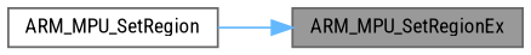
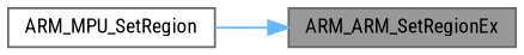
  digraph {
    rankdir=RL
    fontname="Roboto Condensed"
    node [fontname="Roboto Condensed" fontsize=10 shape=box style=filled]
-   n1 [color=gray40 fillcolor=grey60 fontcolor=black height=0.2 label=ARM_MPU_SetRegionEx width=0.4]
+   n1 [color=gray40 fillcolor=grey60 fontcolor=black height=0.2 label=ARM_ARM_SetRegionEx width=0.4]
    n2 [color=grey40 fillcolor=white height=0.2 label=ARM_MPU_SetRegion width=0.4]
    n1 -> n2 [color=steelblue1 dir=back fontname="Roboto Condensed" fontsize=10 labelfontname=Helvetica labelfontsize=10 style=solid]
  }
